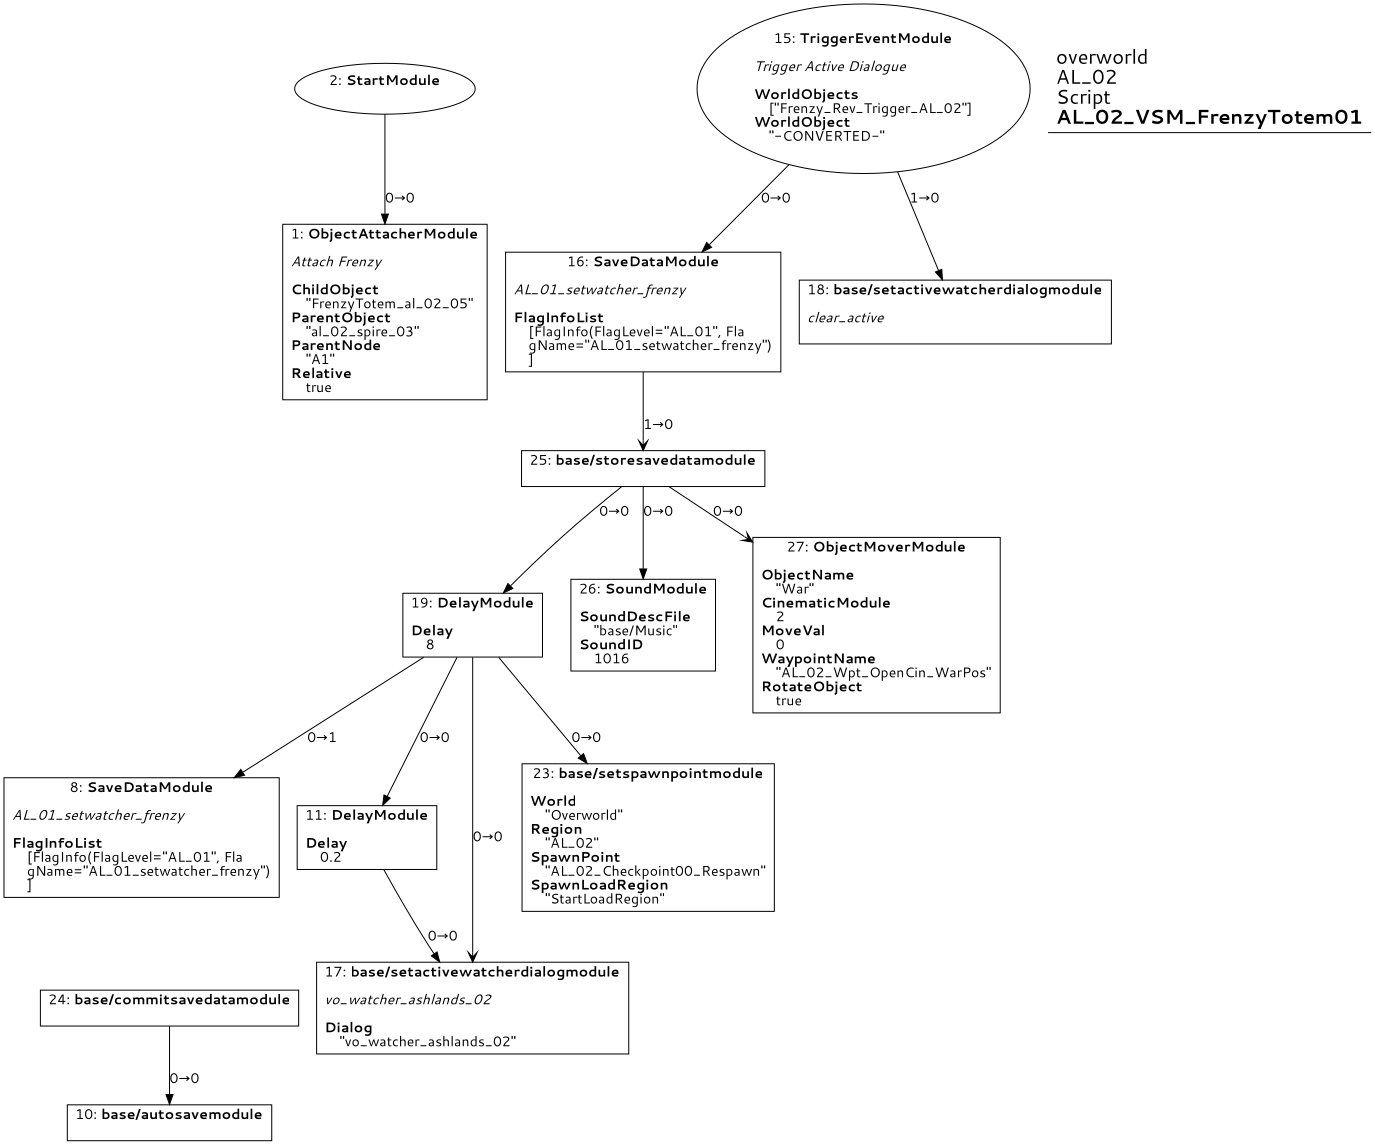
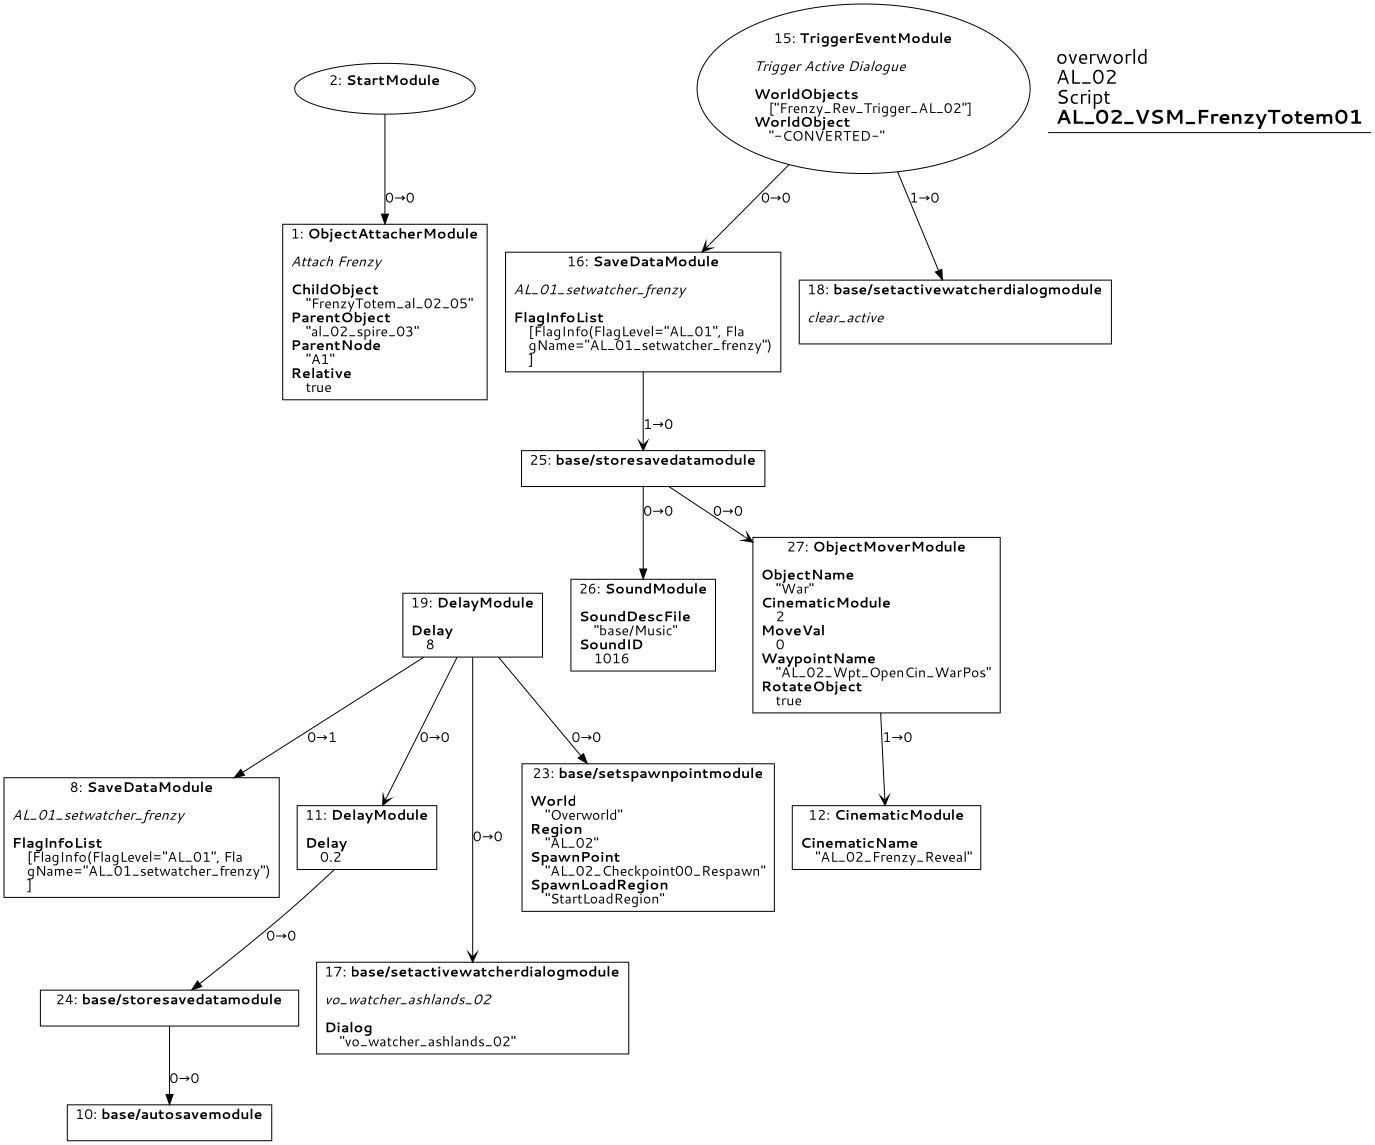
  digraph {
    fontname="Segoe UI"
    splines=spline
    node [fontname="Segoe UI" shape=box]
    edge [arrowhead=normal fontname="Segoe UI"]
    n1 [label=<1: <b>ObjectAttacherModule</b><br/><br/><i>Attach Frenzy<br align="left"/></i><br align="left"/><b>ChildObject</b><br align="left"/>    &quot;FrenzyTotem_al_02_05&quot;<br align="left"/><b>ParentObject</b><br align="left"/>    &quot;al_02_spire_03&quot;<br align="left"/><b>ParentNode</b><br align="left"/>    &quot;A1&quot;<br align="left"/><b>Relative</b><br align="left"/>    true<br align="left"/>>]
    n2 [label=<2: <b>StartModule</b><br/><br/>> shape=oval]
    n3 [label=<8: <b>SaveDataModule</b><br/><br/><i>AL_01_setwatcher_frenzy<br align="left"/></i><br align="left"/><b>FlagInfoList</b><br align="left"/>    [FlagInfo(FlagLevel=&quot;AL_01&quot;, Fla<br align="left"/>    gName=&quot;AL_01_setwatcher_frenzy&quot;)<br align="left"/>    ]<br align="left"/>>]
    n4 [label=<10: <b>base/autosavemodule</b><br/><br/>>]
    n5 [label=<11: <b>DelayModule</b><br/><br/><b>Delay</b><br align="left"/>    0.2<br align="left"/>>]
-   n6 [label=<24: <b>base/commitsavedatamodule</b><br/><br/>>]
+   n6 [label=<24: <b>base/storesavedatamodule</b><br/><br/>>]
+   n7 [label=<12: <b>CinematicModule</b><br/><br/><b>CinematicName</b><br align="left"/>    &quot;AL_02_Frenzy_Reveal&quot;<br align="left"/>>]
    n8 [label=<15: <b>TriggerEventModule</b><br/><br/><i>Trigger Active Dialogue<br align="left"/></i><br align="left"/><b>WorldObjects</b><br align="left"/>    [&quot;Frenzy_Rev_Trigger_AL_02&quot;]<br align="left"/><b>WorldObject</b><br align="left"/>    &quot;-CONVERTED-&quot;<br align="left"/>> shape=oval]
    n9 [label=<16: <b>SaveDataModule</b><br/><br/><i>AL_01_setwatcher_frenzy<br align="left"/></i><br align="left"/><b>FlagInfoList</b><br align="left"/>    [FlagInfo(FlagLevel=&quot;AL_01&quot;, Fla<br align="left"/>    gName=&quot;AL_01_setwatcher_frenzy&quot;)<br align="left"/>    ]<br align="left"/>>]
    n10 [label=<18: <b>base/setactivewatcherdialogmodule</b><br/><br/><i>clear_active<br align="left"/></i><br align="left"/>>]
    n11 [label=<25: <b>base/storesavedatamodule</b><br/><br/>>]
    n12 [label=<19: <b>DelayModule</b><br/><br/><b>Delay</b><br align="left"/>    8<br align="left"/>>]
    n13 [label=<26: <b>SoundModule</b><br/><br/><b>SoundDescFile</b><br align="left"/>    &quot;base/Music&quot;<br align="left"/><b>SoundID</b><br align="left"/>    1016<br align="left"/>>]
    n14 [label=<27: <b>ObjectMoverModule</b><br/><br/><b>ObjectName</b><br align="left"/>    &quot;War&quot;<br align="left"/><b>CinematicModule</b><br align="left"/>    2<br align="left"/><b>MoveVal</b><br align="left"/>    0<br align="left"/><b>WaypointName</b><br align="left"/>    &quot;AL_02_Wpt_OpenCin_WarPos&quot;<br align="left"/><b>RotateObject</b><br align="left"/>    true<br align="left"/>>]
    n15 [label=<17: <b>base/setactivewatcherdialogmodule</b><br/><br/><i>vo_watcher_ashlands_02<br align="left"/></i><br align="left"/><b>Dialog</b><br align="left"/>    &quot;vo_watcher_ashlands_02&quot;<br align="left"/>>]
    n16 [label=<23: <b>base/setspawnpointmodule</b><br/><br/><b>World</b><br align="left"/>    &quot;Overworld&quot;<br align="left"/><b>Region</b><br align="left"/>    &quot;AL_02&quot;<br align="left"/><b>SpawnPoint</b><br align="left"/>    &quot;AL_02_Checkpoint00_Respawn&quot;<br align="left"/><b>SpawnLoadRegion</b><br align="left"/>    &quot;StartLoadRegion&quot;<br align="left"/>>]
    n17 [label=<<font point-size="20">overworld<br align="left"/>AL_02<br align="left"/>Script<br align="left"/><b>AL_02_VSM_FrenzyTotem01</b><br align="left"/></font>> shape=underline]
    n2 -> n1 [label="0→0"]
-   n5 -> n15 [label="0→0"]
+   n5 -> n6 [label="0→0"]
    n6 -> n4 [label="0→0"]
-   n8 -> n9 [label="0→0"]
+   n8 -> n9 [arrowhead=vee label="0→0"]
    n8 -> n10 [label="1→0"]
    n9 -> n11 [arrowhead=vee label="1→0"]
-   n11 -> n12 [label="0→0"]
    n11 -> n13 [label="0→0"]
    n11 -> n14 [arrowhead=vee label="0→0"]
    n12 -> n3 [label="0→1"]
-   n12 -> n5 [label="0→0"]
+   n12 -> n5 [arrowhead=vee label="0→0"]
    n12 -> n15 [arrowhead=vee label="0→0"]
    n12 -> n16 [label="0→0"]
+   n14 -> n7 [arrowhead=vee label="1→0"]
  }
